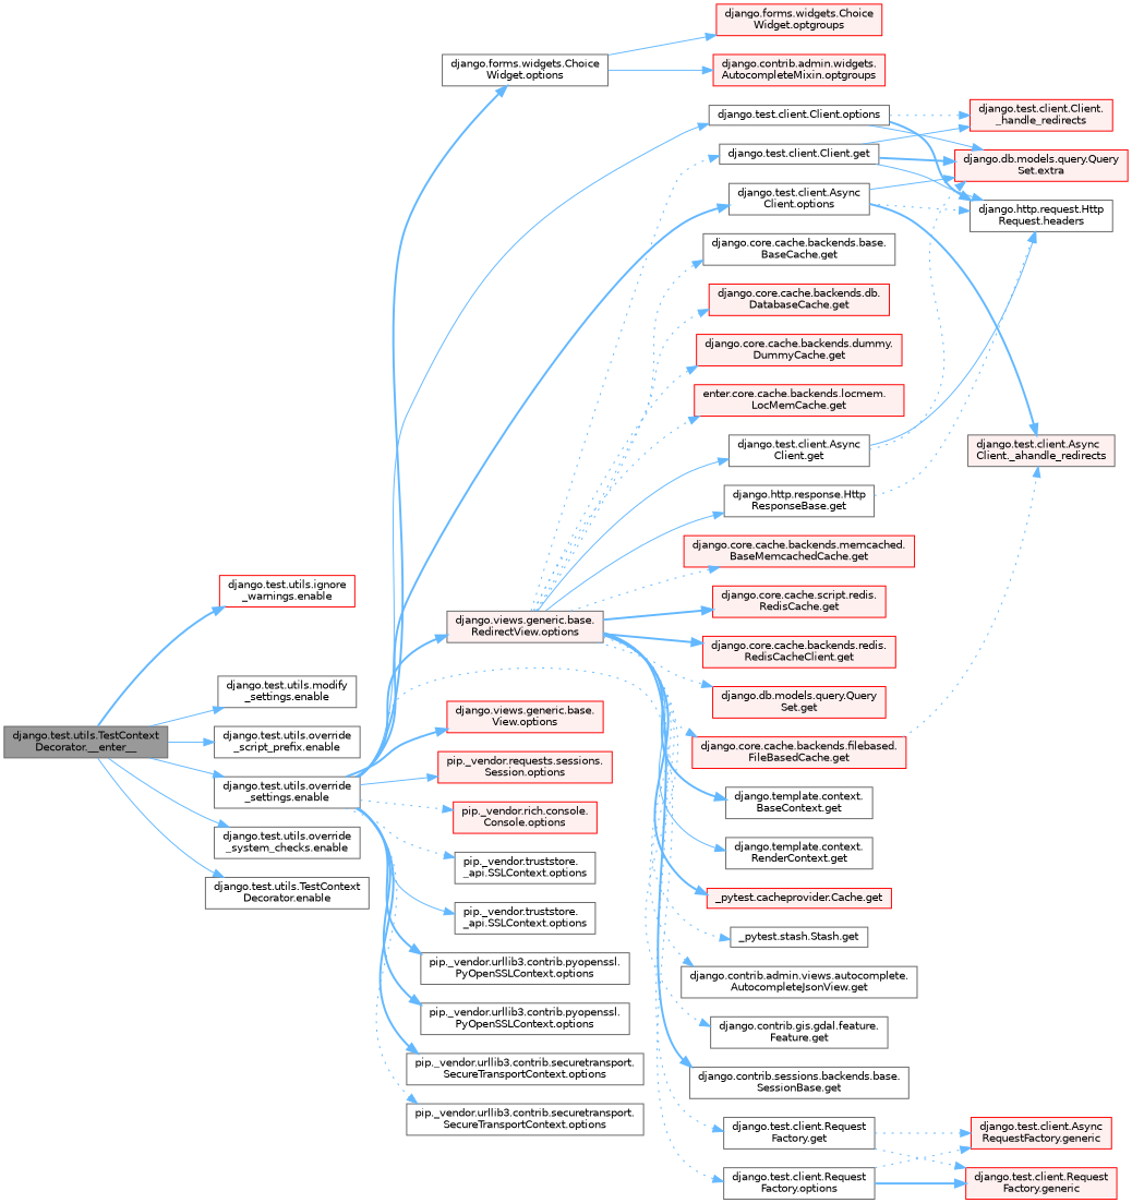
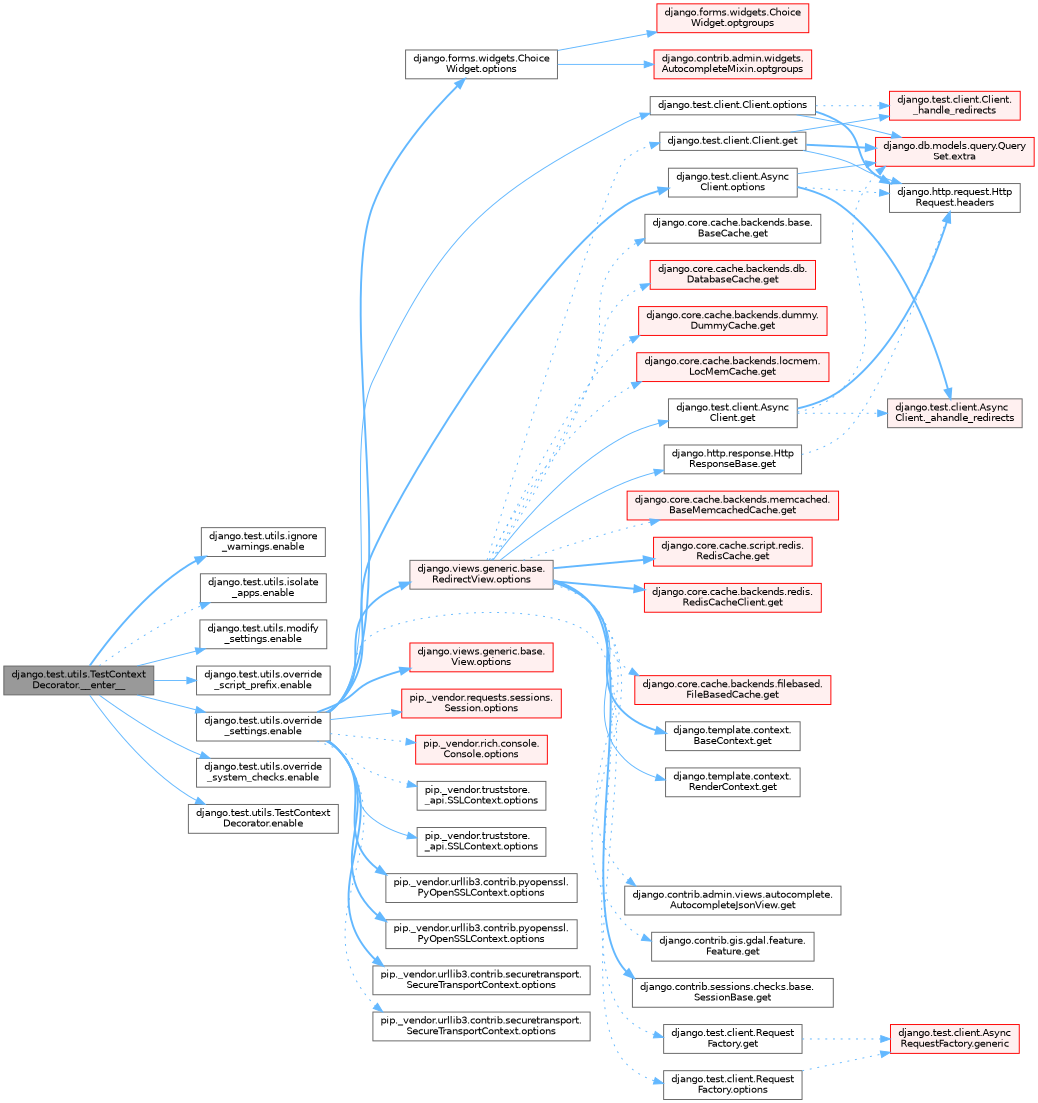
  digraph {
    rankdir=LR
    node [color=grey40 fillcolor=white fontname=Helvetica fontsize=10 shape=box style=filled]
    edge [color=steelblue1 fontname=Helvetica fontsize=10 labelfontname=Helvetica labelfontsize=10 style=dotted]
    n1 [color=gray40 fillcolor=grey60 fontcolor=black height=0.2 label="django.test.utils.TestContext\lDecorator.__enter__" width=0.4]
-   n2 [color=red height=0.2 label="django.test.utils.ignore\l_warnings.enable" width=0.4]
+   n2 [height=0.2 label="django.test.utils.ignore\l_warnings.enable" width=0.4]
+   n3 [height=0.2 label="django.test.utils.isolate\l_apps.enable" width=0.4]
    n4 [height=0.2 label="django.test.utils.modify\l_settings.enable" width=0.4]
    n5 [height=0.2 label="django.test.utils.override\l_script_prefix.enable" width=0.4]
    n6 [height=0.2 label="django.test.utils.override\l_settings.enable" width=0.4]
    n7 [height=0.2 label="django.test.utils.override\l_system_checks.enable" width=0.4]
    n8 [height=0.2 label="django.test.utils.TestContext\lDecorator.enable" width=0.4]
    n9 [height=0.2 label="django.forms.widgets.Choice\lWidget.options" width=0.4]
    n10 [height=0.2 label="django.test.client.Async\lClient.options" width=0.4]
    n11 [height=0.2 label="django.test.client.Client.options" width=0.4]
    n12 [height=0.2 label="django.test.client.Request\lFactory.options" width=0.4]
    n13 [fillcolor="#FFF0F0" height=0.2 label="django.views.generic.base.\lRedirectView.options" width=0.4]
    n14 [color=red fillcolor="#FFF0F0" height=0.2 label="django.views.generic.base.\lView.options" width=0.4]
    n15 [color=red fillcolor="#FFF0F0" height=0.2 label="pip._vendor.requests.sessions.\lSession.options" width=0.4]
    n16 [color=red fillcolor="#FFF0F0" height=0.2 label="pip._vendor.rich.console.\lConsole.options" width=0.4]
    n17 [height=0.2 label="pip._vendor.truststore.\l_api.SSLContext.options" width=0.4]
    n18 [height=0.2 label="pip._vendor.truststore.\l_api.SSLContext.options" width=0.4]
    n19 [height=0.2 label="pip._vendor.urllib3.contrib.pyopenssl.\lPyOpenSSLContext.options" width=0.4]
    n20 [height=0.2 label="pip._vendor.urllib3.contrib.pyopenssl.\lPyOpenSSLContext.options" width=0.4]
    n21 [height=0.2 label="pip._vendor.urllib3.contrib.securetransport.\lSecureTransportContext.options" width=0.4]
    n22 [height=0.2 label="pip._vendor.urllib3.contrib.securetransport.\lSecureTransportContext.options" width=0.4]
    n23 [color=red fillcolor="#FFF0F0" height=0.2 label="django.contrib.admin.widgets.\lAutocompleteMixin.optgroups" width=0.4]
    n24 [color=red fillcolor="#FFF0F0" height=0.2 label="django.forms.widgets.Choice\lWidget.optgroups" width=0.4]
    n25 [fillcolor="#FFF0F0" height=0.2 label="django.test.client.Async\lClient._ahandle_redirects" width=0.4]
    n26 [color=red fillcolor="#FFF0F0" height=0.2 label="django.db.models.query.Query\lSet.extra" width=0.4]
    n27 [height=0.2 label="django.http.request.Http\lRequest.headers" width=0.4]
    n28 [color=red fillcolor="#FFF0F0" height=0.2 label="django.test.client.Client.\l_handle_redirects" width=0.4]
    n29 [color=red fillcolor="#FFF0F0" height=0.2 label="django.test.client.Async\lRequestFactory.generic" width=0.4]
-   n30 [color=red fillcolor="#FFF0F0" height=0.2 label="django.test.client.Request\lFactory.generic" width=0.4]
-   n31 [color=red fillcolor="#FFF0F0" height=0.2 label="_pytest.cacheprovider.Cache.get" width=0.4]
-   n32 [height=0.2 label="_pytest.stash.Stash.get" width=0.4]
    n33 [height=0.2 label="django.contrib.admin.views.autocomplete.\lAutocompleteJsonView.get" width=0.4]
    n34 [height=0.2 label="django.contrib.gis.gdal.feature.\lFeature.get" width=0.4]
-   n35 [height=0.2 label="django.contrib.sessions.backends.base.\lSessionBase.get" width=0.4]
+   n35 [height=0.2 label="django.contrib.sessions.checks.base.\lSessionBase.get" width=0.4]
    n36 [height=0.2 label="django.core.cache.backends.base.\lBaseCache.get" width=0.4]
    n37 [color=red fillcolor="#FFF0F0" height=0.2 label="django.core.cache.backends.db.\lDatabaseCache.get" width=0.4]
    n38 [color=red fillcolor="#FFF0F0" height=0.2 label="django.core.cache.backends.dummy.\lDummyCache.get" width=0.4]
    n39 [color=red fillcolor="#FFF0F0" height=0.2 label="django.core.cache.backends.filebased.\lFileBasedCache.get" width=0.4]
-   n40 [color=red fillcolor="#FFF0F0" height=0.2 label="enter.core.cache.backends.locmem.\lLocMemCache.get" width=0.4]
+   n40 [color=red fillcolor="#FFF0F0" height=0.2 label="django.core.cache.backends.locmem.\lLocMemCache.get" width=0.4]
    n41 [color=red fillcolor="#FFF0F0" height=0.2 label="django.core.cache.backends.memcached.\lBaseMemcachedCache.get" width=0.4]
    n42 [color=red fillcolor="#FFF0F0" height=0.2 label="django.core.cache.script.redis.\lRedisCache.get" width=0.4]
    n43 [color=red fillcolor="#FFF0F0" height=0.2 label="django.core.cache.backends.redis.\lRedisCacheClient.get" width=0.4]
-   n44 [color=red fillcolor="#FFF0F0" height=0.2 label="django.db.models.query.Query\lSet.get" width=0.4]
    n45 [height=0.2 label="django.http.response.Http\lResponseBase.get" width=0.4]
    n46 [height=0.2 label="django.template.context.\lBaseContext.get" width=0.4]
    n47 [height=0.2 label="django.template.context.\lRenderContext.get" width=0.4]
    n48 [height=0.2 label="django.test.client.Async\lClient.get" width=0.4]
    n49 [height=0.2 label="django.test.client.Client.get" width=0.4]
    n50 [height=0.2 label="django.test.client.Request\lFactory.get" width=0.4]
    n1 -> n2 [style=bold]
+   n1 -> n3
    n1 -> n4 [style=solid]
    n1 -> n5 [style=solid]
    n1 -> n6 [style=solid]
    n1 -> n7 [style=solid]
    n1 -> n8 [style=solid]
    n6 -> n9 [style=bold]
    n6 -> n10 [style=bold]
    n6 -> n11 [style=solid]
    n6 -> n12
    n6 -> n13 [style=bold]
    n6 -> n14 [style=bold]
    n6 -> n15 [style=solid]
    n6 -> n16
    n6 -> n17
    n6 -> n18 [style=solid]
    n6 -> n19 [style=bold]
    n6 -> n20 [style=bold]
    n6 -> n21 [style=bold]
    n6 -> n22
    n9 -> n23 [style=solid]
    n9 -> n24 [style=solid]
    n10 -> n25 [style=bold]
    n10 -> n26 [style=solid]
    n10 -> n27
    n11 -> n26 [style=solid]
    n11 -> n27 [style=bold]
    n11 -> n28
    n12 -> n29
-   n12 -> n30 [style=bold]
-   n13 -> n31 [style=bold]
-   n13 -> n32
    n13 -> n33
    n13 -> n34
    n13 -> n35 [style=bold]
    n13 -> n36
    n13 -> n37
    n13 -> n38
    n13 -> n39
    n13 -> n40
    n13 -> n41
    n13 -> n42 [style=bold]
    n13 -> n43 [style=bold]
-   n13 -> n44
    n13 -> n45 [style=solid]
    n13 -> n46 [style=bold]
    n13 -> n47 [style=solid]
    n13 -> n48 [style=solid]
    n13 -> n49
    n13 -> n50
    n45 -> n27
-   n39 -> n25
+   n48 -> n25
    n48 -> n26
-   n48 -> n27 [style=solid]
+   n48 -> n27 [style=bold]
    n49 -> n26 [style=bold]
    n49 -> n27 [style=solid]
    n49 -> n28 [style=solid]
    n50 -> n29
-   n50 -> n30
  }
